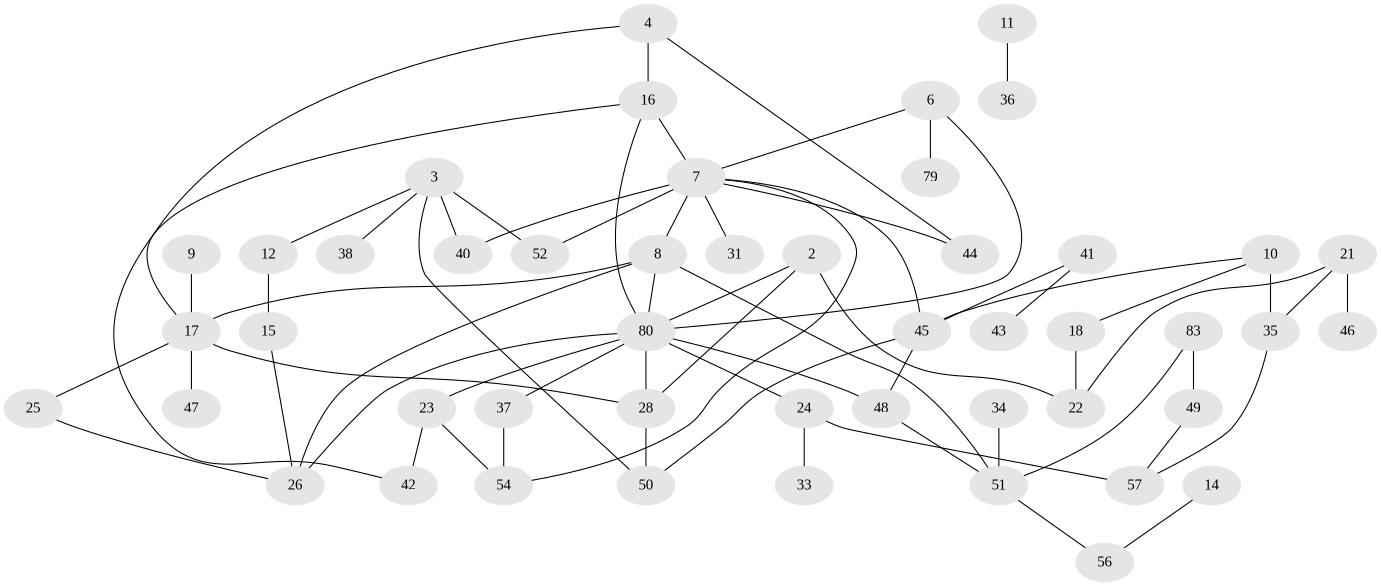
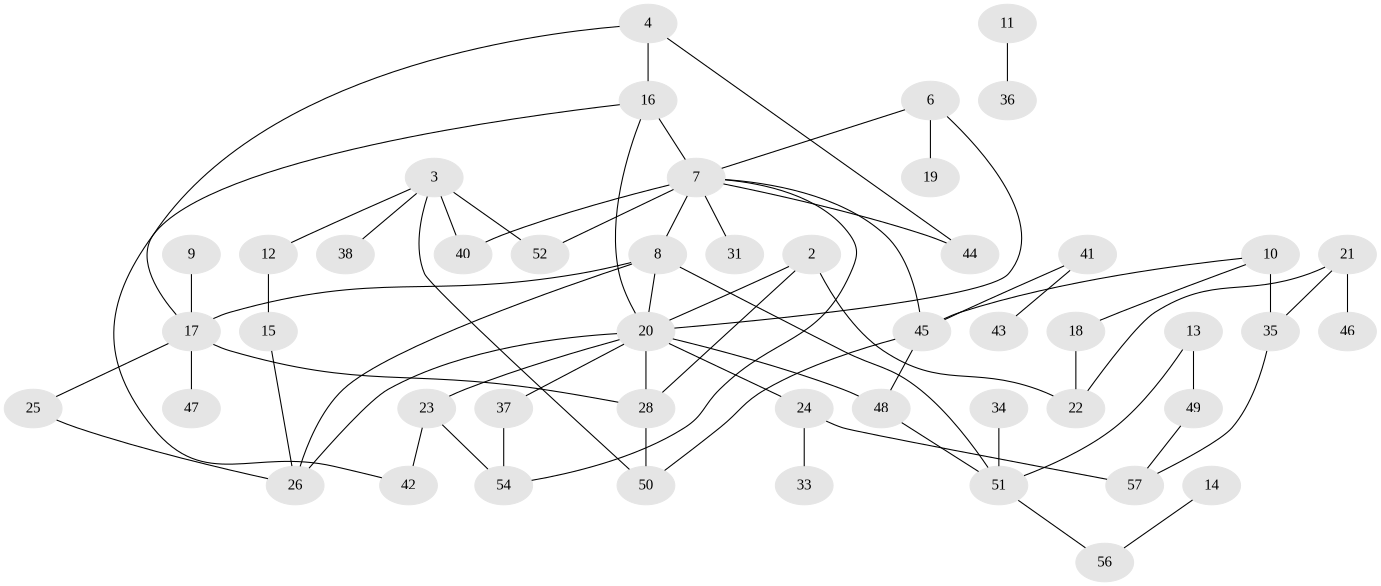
  graph {
    fontname="Liberation Serif"
    node [color=gray90 fontname="Liberation Serif" style=filled]
    edge [fontname="Liberation Serif" weight=1.0]
    49
    57
    2
-   20 [label=80]
+   20
    22
    28
    26
    23
    24
    37
    48
    50
    3
    12
    38
    40
    52
    15
    4
    16
    17
    44
    7
    31
    8
    45
    54
    42
    25
    47
    6
-   19 [label=79]
+   19
    51
    56
    9
    10
    18
    35
    11
    36
-   13 [label=83]
+   13
    14
    33
    21
    46
    34
    41
    43
    49 -- 57
    2 -- 20
    2 -- 22
    2 -- 28
    20 -- 28 [weight=2.0]
    20 -- 26
    20 -- 23
    20 -- 24
    20 -- 37
    20 -- 48
    28 -- 50
    23 -- 54
    23 -- 42
    24 -- 57
    24 -- 33
    37 -- 54
    48 -- 51
    3 -- 50
    3 -- 12
    3 -- 38
    3 -- 40 [weight=2.0]
    3 -- 52
    12 -- 15
    15 -- 26
    4 -- 16 [weight=2.0]
    4 -- 17
    4 -- 44
    16 -- 20
    16 -- 7 [weight=2.0]
    16 -- 42
    17 -- 28
    17 -- 25
    17 -- 47
    7 -- 40
    7 -- 52
    7 -- 44
    7 -- 31
    7 -- 8
    7 -- 45
    7 -- 54
    8 -- 20
    8 -- 26
    8 -- 17
    8 -- 51
    45 -- 48
    45 -- 50
    25 -- 26
    6 -- 20
    6 -- 7
    6 -- 19
    51 -- 56
    9 -- 17
    10 -- 45
    10 -- 18
    10 -- 35 [weight=4.0]
    18 -- 22
    35 -- 57
    11 -- 36
    13 -- 49
    13 -- 51
    14 -- 56
    21 -- 22
    21 -- 35
    21 -- 46
    34 -- 51
    41 -- 45
    41 -- 43
  }
